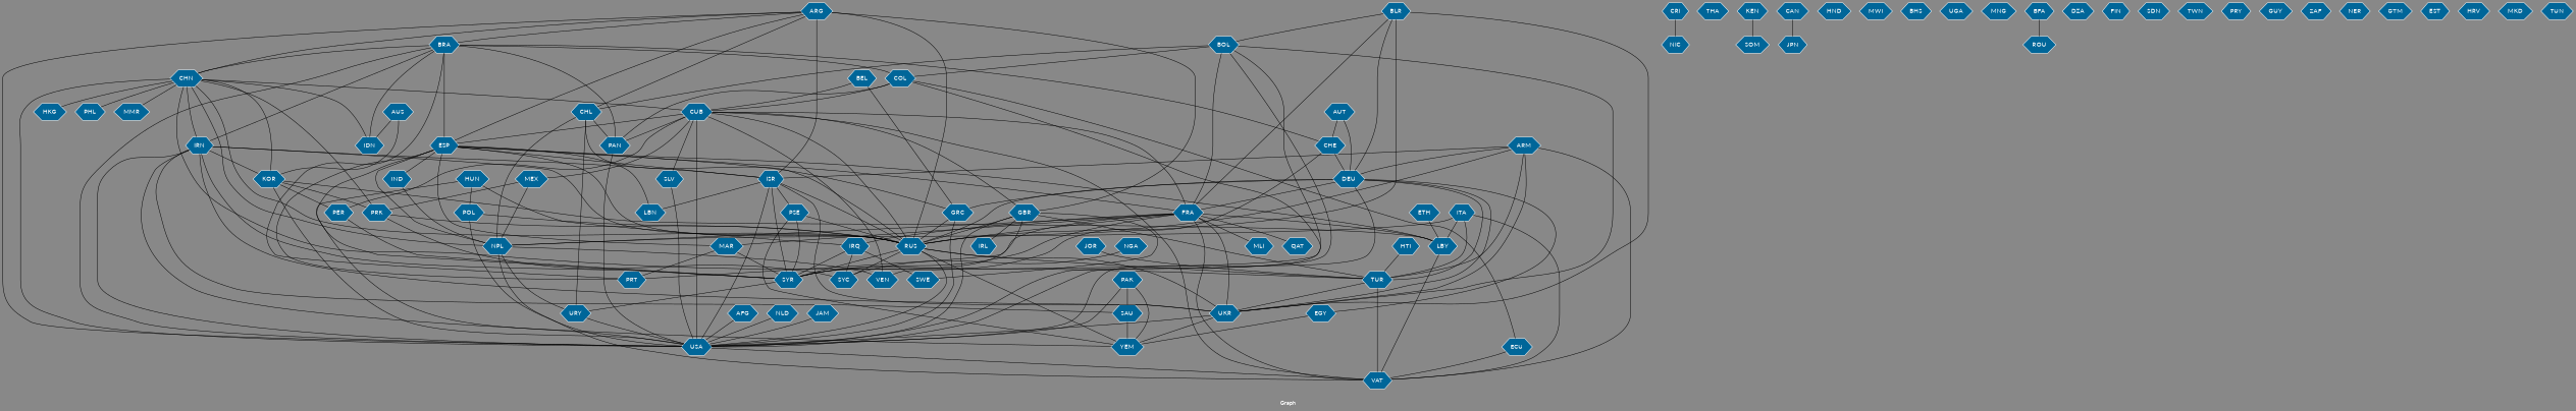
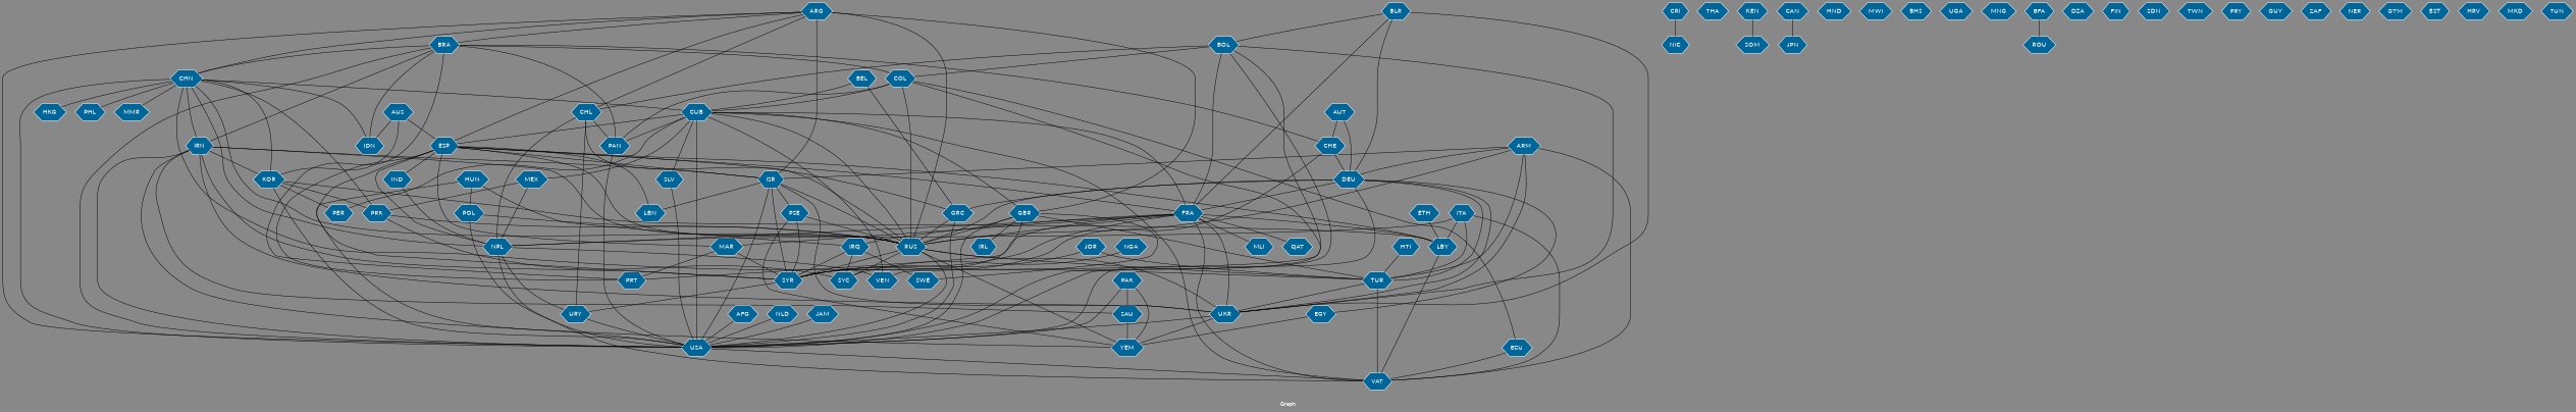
  graph {
    bgcolor="#888888"
    fontcolor=white
    fontname=Lato
    fontsize=12
    label="Graph"
    node [color=white fillcolor="#006699" fontcolor=white fontname=Lato shape=hexagon style=filled]
    edge [arrowhead=open color=black fontcolor=white fontname=Lato fontsize=12 weight=1]
    n1 [label=GRC]
    n2 [label=RUS]
    n3 [label=USA]
    n4 [label=UKR]
    n5 [label=YEM]
    n6 [label=SYR]
    n7 [label=SYC]
    n8 [label=TUR]
    n9 [label=VAT]
    n10 [label=COL]
    n11 [label=PAN]
    n12 [label=CUB]
    n13 [label=ECU]
    n14 [label=FRA]
    n15 [label=ESP]
    n16 [label=VEN]
    n17 [label=GBR]
    n18 [label=MEX]
    n19 [label=SLV]
    n20 [label=PER]
    n21 [label=IRN]
    n22 [label=ISR]
    n23 [label=SAU]
    n24 [label=KOR]
    n25 [label=PSE]
    n26 [label=LBN]
    n27 [label=URY]
    n28 [label=PRK]
    n29 [label=LBY]
    n30 [label=NIC]
    n31 [label=CRI]
    n32 [label=ARM]
    n33 [label=DEU]
    n34 [label=EGY]
    n35 [label=PRT]
    n36 [label=NPL]
    n37 [label=MAR]
    n38 [label=IRQ]
    n39 [label=MLI]
    n40 [label=QAT]
    n41 [label=THA]
    n42 [label=IDN]
    n43 [label=BRA]
    n44 [label=CHN]
    n45 [label=CHE]
    n46 [label=IND]
    n47 [label=HKG]
    n48 [label=PHL]
    n49 [label=MMR]
    n50 [label=KEN]
    n51 [label=SOM]
    n52 [label=ITA]
    n53 [label=CAN]
    n54 [label=JPN]
    n55 [label=CHL]
    n56 [label=ARG]
    n57 [label=SWE]
    n58 [label=IRL]
    n59 [label=BOL]
    n60 [label=HND]
    n61 [label=AFG]
    n62 [label=AUT]
    n63 [label=MWI]
    n64 [label=JOR]
    n65 [label=PAK]
    n66 [label=ETH]
    n67 [label=BHS]
    n68 [label=BLR]
    n69 [label=UGA]
    n70 [label=AUS]
    n71 [label=MNG]
    n72 [label=POL]
    n73 [label=BEL]
    n74 [label=HUN]
    n75 [label=NGA]
    n76 [label=ROU]
    n77 [label=DZA]
    n78 [label=FIN]
    n79 [label=SDN]
    n80 [label=TWN]
    n81 [label=PRY]
    n82 [label=GUY]
    n83 [label=ZAF]
    n84 [label=NLD]
    n85 [label=NER]
    n86 [label=JAM]
    n87 [label=GTM]
    n88 [label=EST]
    n89 [label=BFA]
    n90 [label=HRV]
    n91 [label=HTI]
    n92 [label=MKD]
    n93 [label=TUN]
    n1 -- n2 [weight=10]
    n1 -- n3
    n2 -- n3 [weight=3]
    n2 -- n4 [weight=26]
    n2 -- n5 [weight=2]
    n2 -- n6 [weight=2]
    n2 -- n7
    n2 -- n8 [weight=2]
    n3 -- n9
    n4 -- n3 [weight=2]
    n4 -- n5
    n6 -- n27
    n8 -- n4
    n8 -- n9 [weight=2]
    n10 -- n3
    n10 -- n11 [weight=3]
    n10 -- n12 [weight=2]
    n10 -- n13
    n11 -- n3 [weight=12]
    n12 -- n2 [weight=2]
    n12 -- n3 [weight=46]
    n12 -- n9 [weight=6]
    n12 -- n11 [weight=15]
    n12 -- n14
    n12 -- n15
    n12 -- n16
    n12 -- n17 [weight=3]
    n12 -- n18
    n12 -- n19
    n12 -- n20
    n13 -- n9
    n14 -- n2 [weight=9]
    n14 -- n4 [weight=5]
    n14 -- n6
    n14 -- n9
    n14 -- n29
    n14 -- n35
    n14 -- n36
    n14 -- n37
    n14 -- n38
    n14 -- n39
    n14 -- n40
    n15 -- n1 [weight=2]
    n15 -- n2
    n15 -- n6 [weight=2]
    n15 -- n14
    n15 -- n22
    n15 -- n26 [weight=3]
    n15 -- n29 [weight=2]
    n15 -- n35 [weight=2]
    n15 -- n36 [weight=4]
    n15 -- n37 [weight=2]
    n15 -- n46 [weight=2]
    n17 -- n2 [weight=2]
    n17 -- n3
    n17 -- n6 [weight=2]
    n17 -- n8
    n17 -- n57
    n17 -- n58
    n18 -- n28
    n18 -- n36
    n19 -- n3
    n21 -- n2 [weight=12]
    n21 -- n3 [weight=8]
    n21 -- n4
    n21 -- n5 [weight=5]
    n21 -- n6
    n21 -- n22 [weight=10]
    n21 -- n23 [weight=2]
    n21 -- n24
    n22 -- n2 [weight=3]
    n22 -- n3
    n22 -- n4
    n22 -- n6 [weight=2]
    n22 -- n25 [weight=9]
    n22 -- n26
    n23 -- n5 [weight=6]
    n24 -- n3 [weight=2]
    n24 -- n20
    n24 -- n28 [weight=2]
    n24 -- n29
    n25 -- n2
    n25 -- n5
    n25 -- n6 [weight=6]
    n27 -- n3 [weight=2]
    n28 -- n2
    n28 -- n7
    n29 -- n9
    n31 -- n30 [weight=2]
    n32 -- n2 [weight=2]
    n32 -- n4
    n32 -- n8 [weight=6]
    n32 -- n9 [weight=2]
    n32 -- n22
    n32 -- n33
    n33 -- n1 [weight=4]
    n33 -- n2 [weight=8]
    n33 -- n3
    n33 -- n4 [weight=4]
    n33 -- n8
    n33 -- n14 [weight=2]
    n33 -- n34
    n34 -- n5
    n36 -- n9
    n36 -- n16 [weight=8]
    n36 -- n27
    n37 -- n6
    n37 -- n35
    n38 -- n6 [weight=2]
    n38 -- n7
    n38 -- n57
    n43 -- n3
    n43 -- n10
    n43 -- n11
-   n43 -- n15 [weight=3]
+   n70 -- n15 [weight=3]
    n43 -- n21
    n43 -- n35
    n43 -- n42 [weight=3]
    n43 -- n44
    n43 -- n45
    n44 -- n2 [weight=3]
    n44 -- n3 [weight=3]
    n44 -- n8
    n44 -- n12
    n44 -- n21
    n44 -- n24 [weight=2]
    n44 -- n28 [weight=2]
    n44 -- n36 [weight=2]
    n44 -- n42
    n44 -- n47
    n44 -- n48 [weight=2]
    n44 -- n49
    n45 -- n6
    n45 -- n33
    n46 -- n36 [weight=2]
    n50 -- n51 [weight=3]
    n52 -- n8
    n52 -- n9 [weight=4]
    n52 -- n29 [weight=6]
    n52 -- n36
    n53 -- n54
    n55 -- n2 [weight=2]
    n55 -- n11
    n55 -- n27
    n55 -- n36 [weight=2]
    n56 -- n2 [weight=5]
    n56 -- n3
    n56 -- n15 [weight=3]
    n56 -- n17 [weight=3]
    n56 -- n22
    n56 -- n43 [weight=2]
    n56 -- n44
    n56 -- n55
    n59 -- n3
    n59 -- n4 [weight=2]
    n59 -- n10 [weight=7]
    n59 -- n14
    n59 -- n16
    n59 -- n55 [weight=3]
    n61 -- n3
    n62 -- n33
    n62 -- n45
-   n20 -- n6
+   n64 -- n6
    n64 -- n8 [weight=3]
    n65 -- n3
    n65 -- n5
    n65 -- n23
    n66 -- n29 [weight=3]
-   n68 -- n2 [weight=2]
+   n10 -- n2 [weight=2]
    n68 -- n4 [weight=3]
    n68 -- n14
    n68 -- n33 [weight=2]
    n68 -- n59
    n70 -- n24 [weight=2]
    n70 -- n42
    n72 -- n2
    n72 -- n3
    n73 -- n1
    n73 -- n12
    n74 -- n3
    n74 -- n38
    n74 -- n72
    n75 -- n7
    n84 -- n3
    n86 -- n3 [weight=2]
    n89 -- n76
    n91 -- n8
  }
